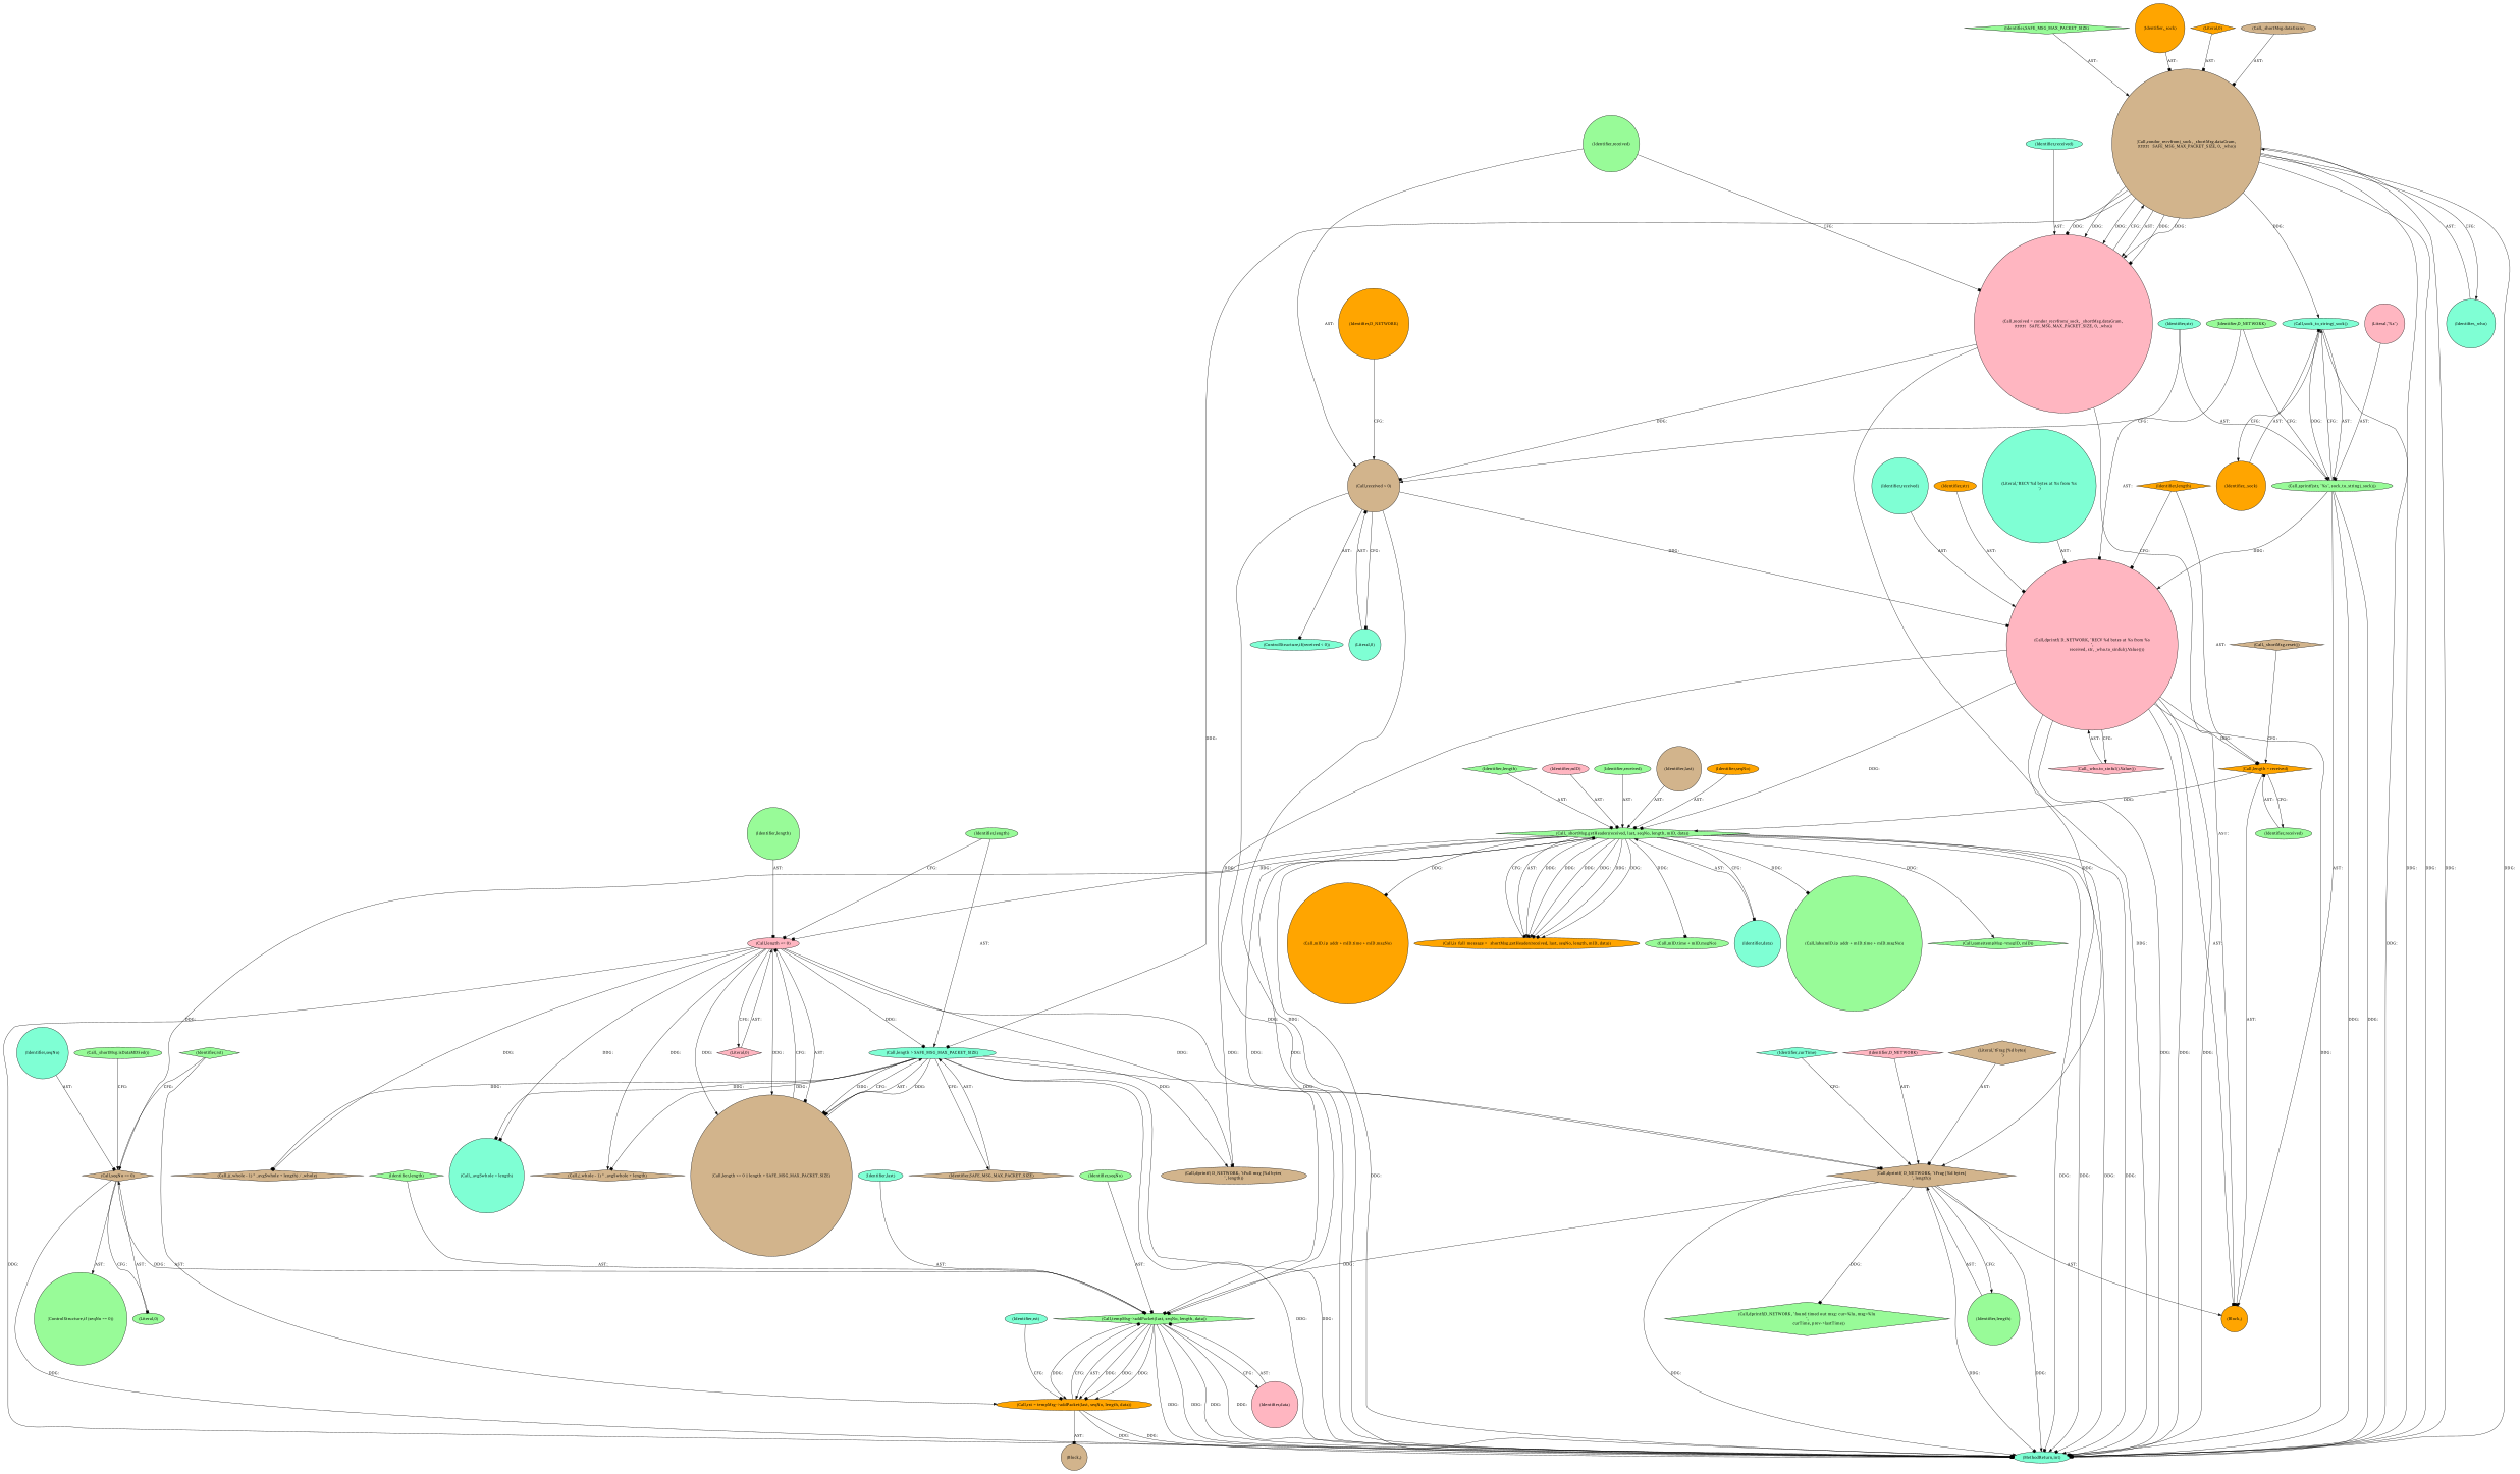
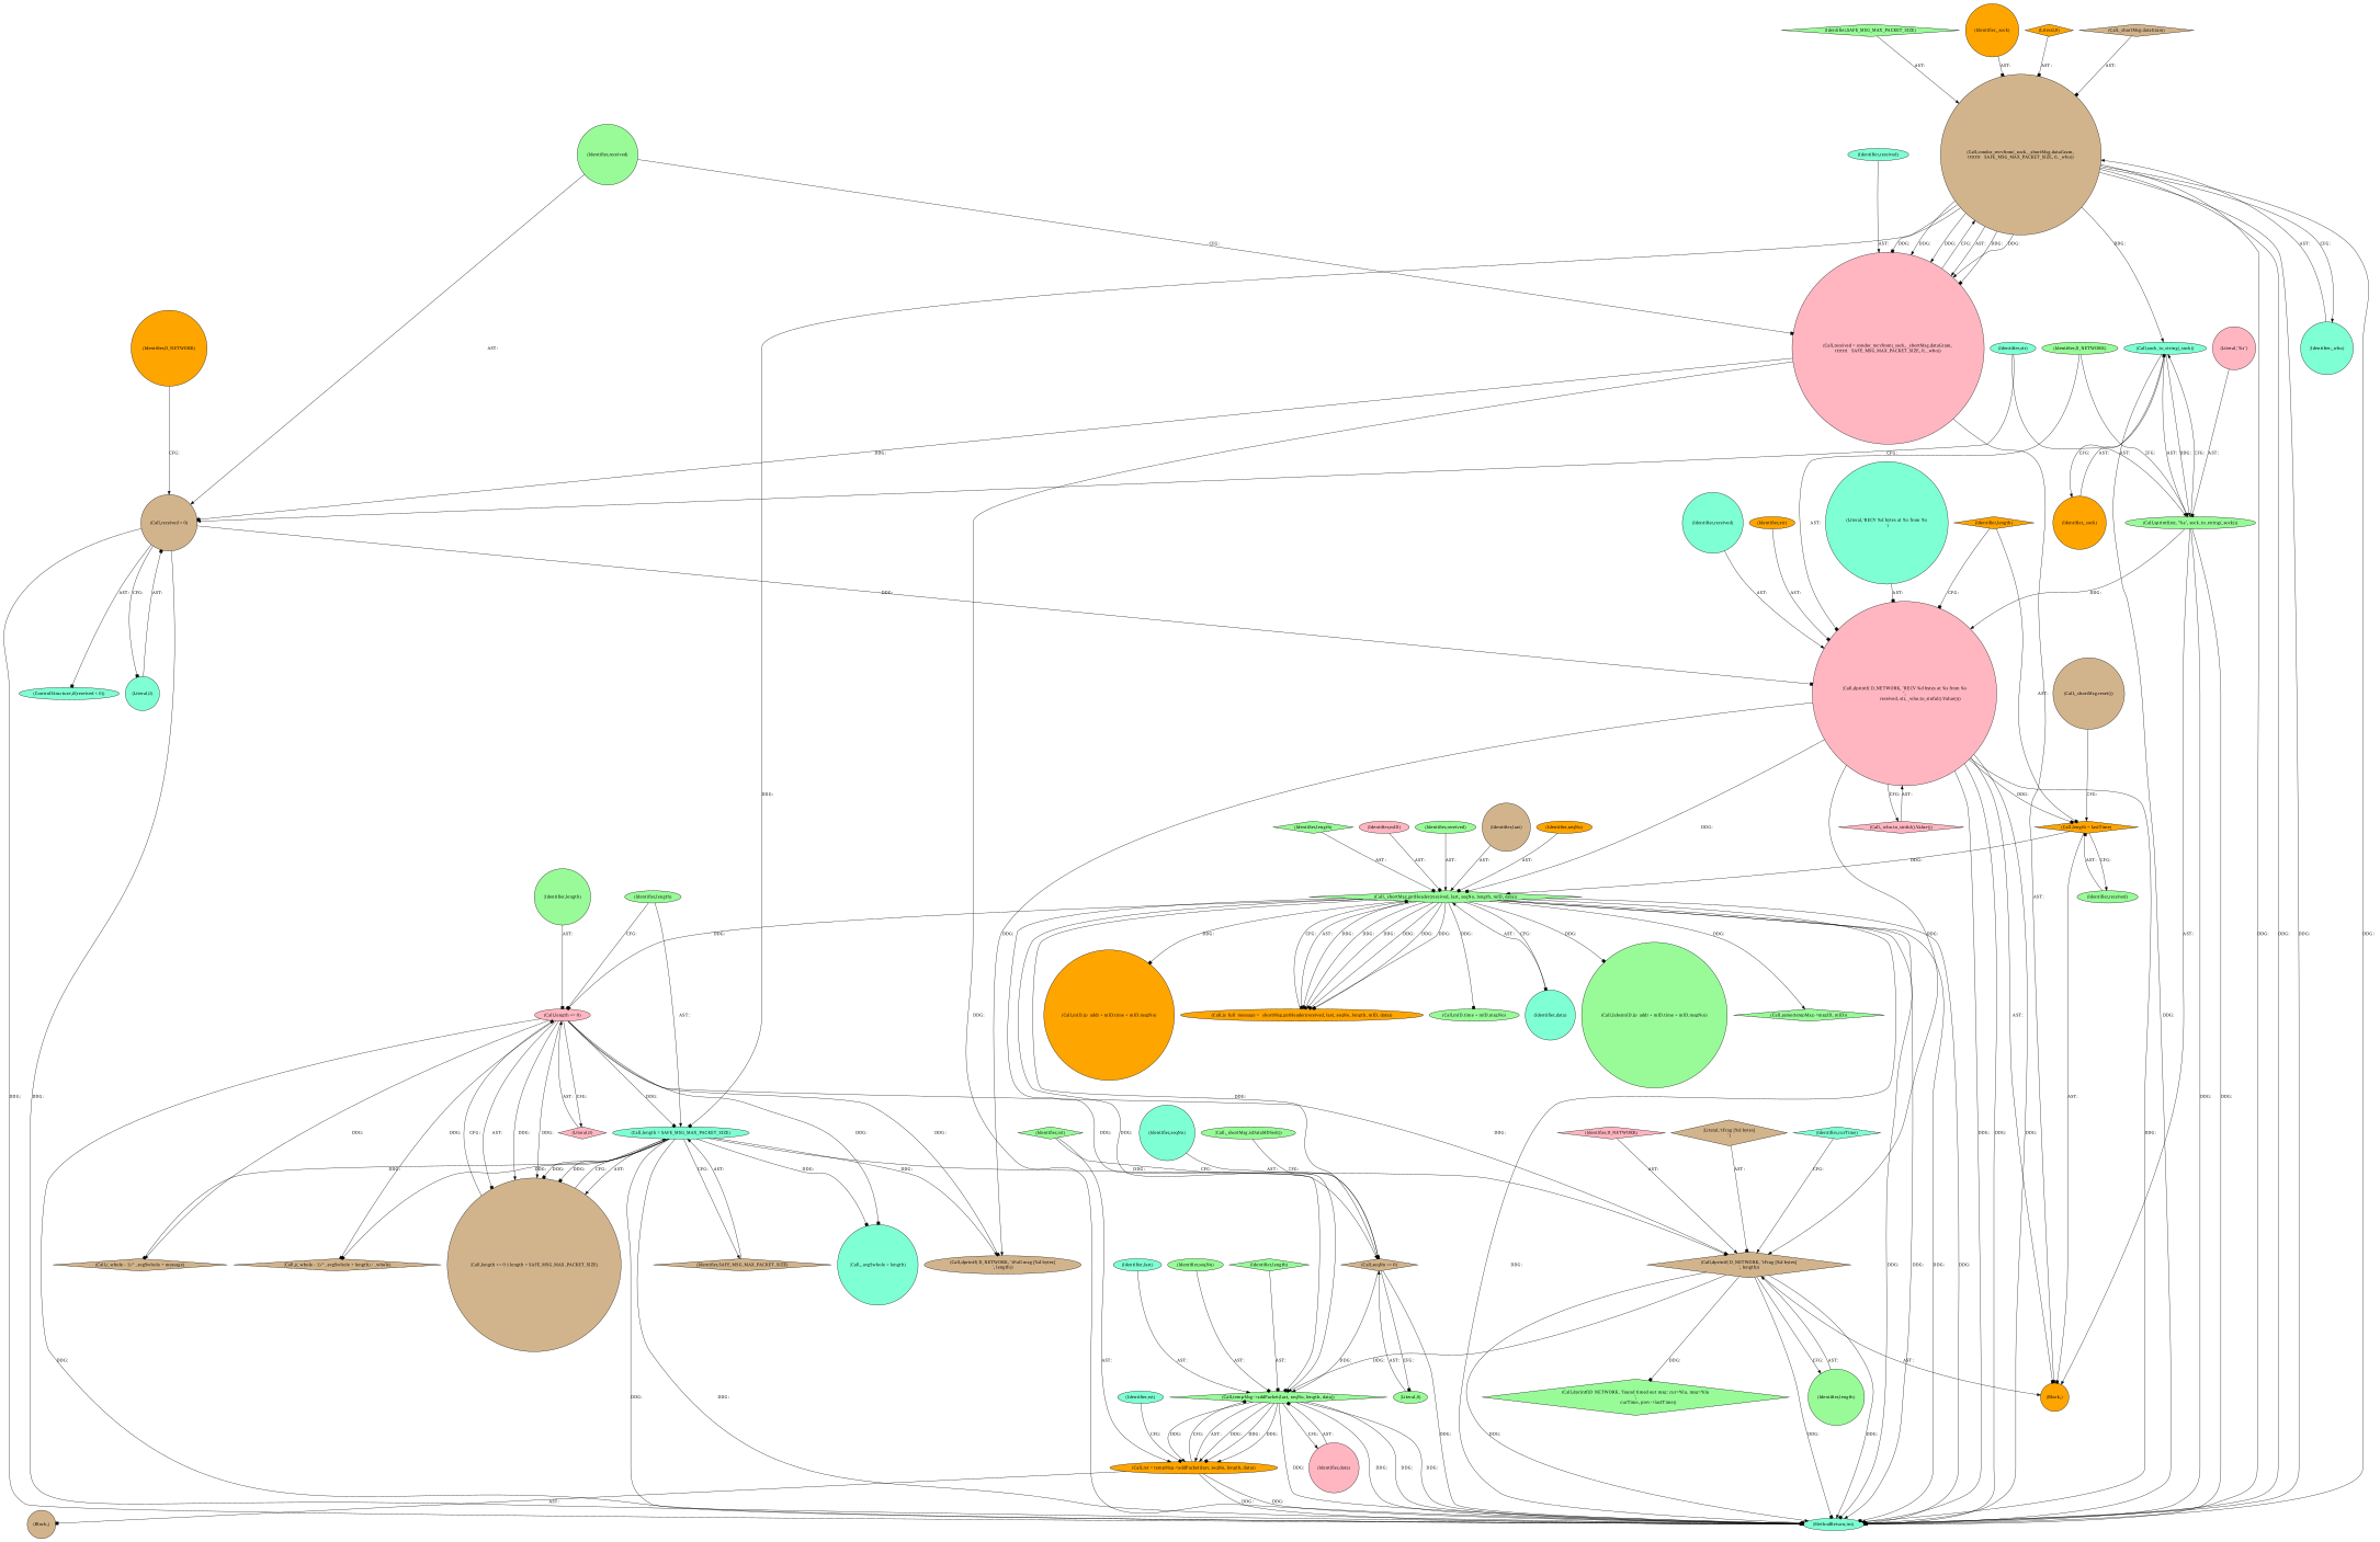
  digraph {
    fontname="PT Serif"
    node [fillcolor=palegreen fontname="PT Serif" shape=circle style=filled]
    edge [arrowhead=normal fontname="PT Serif"]
    n1 [label="(Call,tempMsg->addPacket(last, seqNo, length, data))" shape=diamond]
    n2 [fillcolor=orange label="(Call,rst = tempMsg->addPacket(last, seqNo, length, data))" shape=ellipse]
    n3 [fillcolor=aquamarine label="(MethodReturn,int)" shape=ellipse]
    n4 [fillcolor=lightpink label="(Identifier,data)"]
    n5 [fillcolor=tan label="(Block,)"]
    n6 [label="(Call,_shortMsg.getHeader(received, last, seqNo, length, mID, data))" shape=diamond]
    n7 [fillcolor=tan label="(Call,seqNo == 0)" shape=diamond]
    n8 [fillcolor=lightpink label="(Call,length <= 0)" shape=ellipse]
    n9 [fillcolor=orange label="(Call,mID.ip_addr + mID.time + mID.msgNo)"]
    n10 [fillcolor=orange label="(Call,is_full_message = _shortMsg.getHeader(received, last, seqNo, length, mID, data))" shape=ellipse]
    n11 [label="(Call,mID.time + mID.msgNo)" shape=ellipse]
    n12 [fillcolor=aquamarine label="(Identifier,data)"]
    n13 [label="(Call,labs(mID.ip_addr + mID.time + mID.msgNo))"]
    n14 [label="(Call,same(tempMsg->msgID, mID))" shape=diamond]
-   n15 [label="(ControlStructure,if (seqNo == 0))"]
    n16 [label="(Literal,0)" shape=ellipse]
    n17 [fillcolor=tan label="(Call,dprintf( D_NETWORK, \"\tFrag [%d bytes]\n\", length))" shape=diamond]
    n18 [fillcolor=tan label="(Call,dprintf( D_NETWORK, \"\tFull msg [%d bytes]\n\", length))" shape=ellipse]
    n19 [fillcolor=aquamarine label="(Call,length > SAFE_MSG_MAX_PACKET_SIZE)" shape=ellipse]
    n20 [fillcolor=tan label="(Call,((_whole - 1) * _avgSwhole + length) / _whole)" shape=diamond]
    n21 [fillcolor=aquamarine label="(Call,_avgSwhole = length)"]
    n22 [fillcolor=lightpink label="(Literal,0)" shape=diamond]
    n23 [fillcolor=tan label="(Call,length <= 0 || length > SAFE_MSG_MAX_PACKET_SIZE)"]
-   n24 [fillcolor=tan label="(Call,(_whole - 1) * _avgSwhole + length)" shape=diamond]
+   n24 [fillcolor=tan label="(Call,(_whole - 1) * _avgSwhole + message)" shape=diamond]
    n25 [fillcolor=lightpink label="(Call,dprintf( D_NETWORK, \"RECV %d bytes at %s from %s\n\",\n                         received, str, _who.to_sinful().Value()))"]
-   n26 [fillcolor=orange label="(Call,length = received)" shape=diamond]
+   n26 [fillcolor=orange label="(Call,length = lastTime)" shape=diamond]
    n27 [fillcolor=lightpink label="(Call,_who.to_sinful().Value())" shape=diamond]
    n28 [fillcolor=orange label="(Block,)"]
    n29 [label="(Identifier,received)" shape=ellipse]
    n30 [label="(Identifier,length)"]
    n31 [label="(Call,dprintf(D_NETWORK, \"found timed out msg: cur=%lu, msg=%lu\n\",\n                    curTime, prev->lastTime))" shape=diamond]
    n32 [fillcolor=tan label="(Call,received < 0)"]
    n33 [fillcolor=aquamarine label="(ControlStructure,if(received < 0))" shape=ellipse]
    n34 [fillcolor=aquamarine label="(Literal,0)"]
    n35 [fillcolor=lightpink label="(Call,received = condor_recvfrom(_sock, _shortMsg.dataGram, \n\t\t\t\t\t\t\t   SAFE_MSG_MAX_PACKET_SIZE, 0, _who))"]
    n36 [fillcolor=tan label="(Call,condor_recvfrom(_sock, _shortMsg.dataGram, \n\t\t\t\t\t\t\t   SAFE_MSG_MAX_PACKET_SIZE, 0, _who))"]
    n37 [fillcolor=aquamarine label="(Call,sock_to_string(_sock))" shape=ellipse]
    n38 [fillcolor=aquamarine label="(Identifier,_who)"]
    n39 [label="(Call,sprintf(str, \"%s\", sock_to_string(_sock)))" shape=ellipse]
    n40 [fillcolor=orange label="(Identifier,_sock)"]
    n41 [fillcolor=tan label="(Identifier,SAFE_MSG_MAX_PACKET_SIZE)" shape=diamond]
    n42 [fillcolor=aquamarine label="(Identifier,received)"]
    n43 [label="(Identifier,SAFE_MSG_MAX_PACKET_SIZE)" shape=diamond]
    n44 [label="(Identifier,received)"]
    n45 [fillcolor=aquamarine label="(Identifier,str)" shape=ellipse]
    n46 [fillcolor=aquamarine label="(Identifier,received)" shape=ellipse]
-   n47 [fillcolor=tan label="(Call,_shortMsg.reset())" shape=diamond]
+   n47 [fillcolor=tan label="(Call,_shortMsg.reset())"]
    n48 [label="(Identifier,rst)" shape=diamond]
    n49 [fillcolor=lightpink label="(Identifier,D_NETWORK)" shape=diamond]
    n50 [fillcolor=tan label="(Literal,\"\tFrag [%d bytes]\n\")" shape=diamond]
    n51 [label="(Identifier,length)" shape=diamond]
    n52 [label="(Identifier,length)"]
    n53 [label="(Identifier,D_NETWORK)" shape=ellipse]
    n54 [fillcolor=orange label="(Identifier,D_NETWORK)"]
    n55 [fillcolor=orange label="(Identifier,seqNo)" shape=ellipse]
    n56 [fillcolor=orange label="(Identifier,str)" shape=ellipse]
    n57 [fillcolor=aquamarine label="(Identifier,last)" shape=ellipse]
    n58 [label="(Identifier,seqNo)" shape=ellipse]
    n59 [fillcolor=aquamarine label="(Literal,\"RECV %d bytes at %s from %s\n\")"]
    n60 [fillcolor=aquamarine label="(Identifier,rst)" shape=ellipse]
    n61 [fillcolor=orange label="(Identifier,_sock)"]
    n62 [fillcolor=aquamarine label="(Identifier,seqNo)"]
    n63 [label="(Identifier,length)" shape=diamond]
    n64 [label="(Call,_shortMsg.isDataMD5ed())" shape=ellipse]
    n65 [fillcolor=aquamarine label="(Identifier,curTime)" shape=diamond]
    n66 [fillcolor=orange label="(Literal,0)" shape=diamond]
-   n67 [fillcolor=tan label="(Call,_shortMsg.dataGram)" shape=ellipse]
+   n67 [fillcolor=tan label="(Call,_shortMsg.dataGram)" shape=diamond]
    n68 [fillcolor=lightpink label="(Literal,\"%s\")"]
    n69 [fillcolor=lightpink label="(Identifier,mID)" shape=ellipse]
    n70 [fillcolor=orange label="(Identifier,length)" shape=diamond]
    n71 [label="(Identifier,received)" shape=ellipse]
    n72 [fillcolor=tan label="(Identifier,last)"]
    n73 [label="(Identifier,length)" shape=ellipse]
    n1 -> n2 [label="AST: "]
    n1 -> n2 [label="DDG: "]
    n1 -> n2 [arrowhead=box label="DDG: "]
    n1 -> n2 [label="DDG: "]
    n1 -> n2 [label="DDG: "]
    n1 -> n3 [arrowhead=box label="DDG: "]
    n1 -> n3 [label="DDG: "]
    n1 -> n3 [arrowhead=box label="DDG: "]
    n1 -> n3 [label="DDG: "]
    n1 -> n4 [label="CFG: "]
    n2 -> n1 [arrowhead=box label="CFG: "]
    n2 -> n3 [arrowhead=box label="DDG: "]
    n2 -> n3 [arrowhead=box label="DDG: "]
    n2 -> n5 [arrowhead=box label="AST: "]
    n4 -> n1 [arrowhead=box label="AST: "]
    n6 -> n1 [arrowhead=box label="DDG: "]
    n6 -> n1 [arrowhead=box label="DDG: "]
    n6 -> n3 [arrowhead=box label="DDG: "]
    n6 -> n3 [arrowhead=box label="DDG: "]
    n6 -> n3 [label="DDG: "]
    n6 -> n3 [arrowhead=box label="DDG: "]
    n6 -> n3 [label="DDG: "]
    n6 -> n7 [label="DDG: "]
    n6 -> n8 [arrowhead=box label="DDG: "]
    n6 -> n9 [arrowhead=box label="DDG: "]
    n6 -> n10 [arrowhead=box label="AST: "]
    n6 -> n10 [label="DDG: "]
    n6 -> n10 [arrowhead=box label="DDG: "]
    n6 -> n10 [label="DDG: "]
    n6 -> n10 [arrowhead=box label="DDG: "]
    n6 -> n10 [arrowhead=box label="DDG: "]
    n6 -> n10 [label="DDG: "]
    n6 -> n11 [arrowhead=box label="DDG: "]
    n6 -> n12 [arrowhead=box label="CFG: "]
    n6 -> n13 [arrowhead=box label="DDG: "]
    n6 -> n14 [label="DDG: "]
    n7 -> n1 [label="DDG: "]
    n7 -> n3 [label="DDG: "]
-   n7 -> n15 [label="AST: "]
    n7 -> n16 [arrowhead=box label="CFG: "]
    n8 -> n3 [arrowhead=box label="DDG: "]
    n8 -> n17 [label="DDG: "]
    n8 -> n18 [arrowhead=box label="DDG: "]
    n8 -> n19 [arrowhead=box label="DDG: "]
    n8 -> n20 [arrowhead=box label="DDG: "]
    n8 -> n21 [arrowhead=box label="DDG: "]
    n8 -> n22 [label="CFG: "]
    n8 -> n23 [arrowhead=box label="AST: "]
    n8 -> n23 [label="DDG: "]
    n8 -> n23 [label="DDG: "]
    n8 -> n24 [label="DDG: "]
    n10 -> n6 [arrowhead=box label="CFG: "]
    n12 -> n6 [label="AST: "]
    n16 -> n7 [label="AST: "]
    n17 -> n1 [label="DDG: "]
    n17 -> n3 [label="DDG: "]
    n17 -> n3 [label="DDG: "]
    n17 -> n3 [arrowhead=box label="DDG: "]
    n17 -> n28 [label="AST: "]
    n17 -> n30 [label="CFG: "]
    n17 -> n31 [arrowhead=box label="DDG: "]
    n19 -> n3 [arrowhead=box label="DDG: "]
    n19 -> n3 [label="DDG: "]
    n19 -> n17 [arrowhead=box label="DDG: "]
    n19 -> n18 [label="DDG: "]
    n19 -> n20 [arrowhead=box label="DDG: "]
    n19 -> n21 [arrowhead=box label="DDG: "]
    n19 -> n23 [label="AST: "]
    n19 -> n23 [arrowhead=box label="DDG: "]
    n19 -> n23 [arrowhead=box label="DDG: "]
    n19 -> n24 [arrowhead=box label="DDG: "]
    n19 -> n41 [label="CFG: "]
    n22 -> n8 [label="AST: "]
    n23 -> n8 [arrowhead=box label="CFG: "]
    n23 -> n19 [label="CFG: "]
    n25 -> n3 [arrowhead=box label="DDG: "]
    n25 -> n3 [arrowhead=box label="DDG: "]
    n25 -> n3 [label="DDG: "]
    n25 -> n3 [label="DDG: "]
    n25 -> n6 [arrowhead=box label="DDG: "]
    n25 -> n17 [label="DDG: "]
    n25 -> n18 [label="DDG: "]
    n25 -> n26 [arrowhead=box label="DDG: "]
    n25 -> n27 [label="CFG: "]
    n25 -> n28 [arrowhead=box label="AST: "]
    n26 -> n6 [label="DDG: "]
    n26 -> n28 [arrowhead=box label="AST: "]
    n26 -> n29 [label="CFG: "]
    n27 -> n25 [label="AST: "]
    n29 -> n26 [arrowhead=box label="AST: "]
    n30 -> n17 [label="AST: "]
    n32 -> n3 [label="DDG: "]
    n32 -> n3 [label="DDG: "]
    n32 -> n25 [arrowhead=box label="DDG: "]
    n32 -> n33 [arrowhead=box label="AST: "]
    n32 -> n34 [arrowhead=box label="CFG: "]
    n34 -> n32 [arrowhead=box label="AST: "]
    n35 -> n3 [label="DDG: "]
    n35 -> n28 [arrowhead=box label="AST: "]
    n35 -> n32 [arrowhead=box label="DDG: "]
    n35 -> n36 [label="CFG: "]
    n36 -> n3 [arrowhead=box label="DDG: "]
    n36 -> n3 [arrowhead=box label="DDG: "]
    n36 -> n3 [label="DDG: "]
    n36 -> n3 [label="DDG: "]
    n36 -> n19 [arrowhead=box label="DDG: "]
    n36 -> n35 [label="AST: "]
    n36 -> n35 [arrowhead=box label="DDG: "]
    n36 -> n35 [label="DDG: "]
    n36 -> n35 [arrowhead=box label="DDG: "]
    n36 -> n35 [label="DDG: "]
    n36 -> n35 [label="DDG: "]
    n36 -> n37 [label="DDG: "]
    n36 -> n38 [label="CFG: "]
    n37 -> n3 [arrowhead=box label="DDG: "]
    n37 -> n39 [label="AST: "]
    n37 -> n39 [label="DDG: "]
    n37 -> n40 [label="CFG: "]
    n38 -> n36 [label="AST: "]
    n39 -> n3 [label="DDG: "]
    n39 -> n3 [label="DDG: "]
    n39 -> n25 [label="DDG: "]
    n39 -> n28 [label="AST: "]
    n39 -> n37 [label="CFG: "]
    n40 -> n37 [arrowhead=box label="AST: "]
    n41 -> n19 [label="AST: "]
    n42 -> n25 [label="AST: "]
    n43 -> n36 [label="AST: "]
    n44 -> n32 [label="AST: "]
    n44 -> n35 [arrowhead=box label="CFG: "]
    n45 -> n32 [label="CFG: "]
    n45 -> n39 [label="AST: "]
    n46 -> n35 [label="AST: "]
    n47 -> n26 [label="CFG: "]
    n48 -> n2 [label="AST: "]
    n48 -> n7 [label="CFG: "]
    n49 -> n17 [label="AST: "]
    n50 -> n17 [arrowhead=box label="AST: "]
    n51 -> n1 [arrowhead=box label="AST: "]
    n52 -> n8 [arrowhead=box label="AST: "]
    n53 -> n25 [arrowhead=box label="AST: "]
    n53 -> n39 [label="CFG: "]
    n54 -> n32 [label="CFG: "]
    n55 -> n6 [arrowhead=box label="AST: "]
    n56 -> n25 [arrowhead=box label="AST: "]
    n57 -> n1 [label="AST: "]
    n58 -> n1 [arrowhead=box label="AST: "]
    n59 -> n25 [arrowhead=box label="AST: "]
    n60 -> n2 [arrowhead=box label="CFG: "]
    n61 -> n36 [arrowhead=box label="AST: "]
    n62 -> n7 [arrowhead=box label="AST: "]
    n63 -> n6 [arrowhead=box label="AST: "]
    n64 -> n7 [label="CFG: "]
    n65 -> n17 [label="CFG: "]
    n66 -> n36 [arrowhead=box label="AST: "]
    n67 -> n36 [arrowhead=box label="AST: "]
    n68 -> n39 [arrowhead=box label="AST: "]
    n69 -> n6 [arrowhead=box label="AST: "]
    n70 -> n25 [arrowhead=box label="CFG: "]
    n70 -> n26 [arrowhead=box label="AST: "]
    n71 -> n6 [label="AST: "]
    n72 -> n6 [label="AST: "]
    n73 -> n8 [arrowhead=box label="CFG: "]
    n73 -> n19 [label="AST: "]
  }
